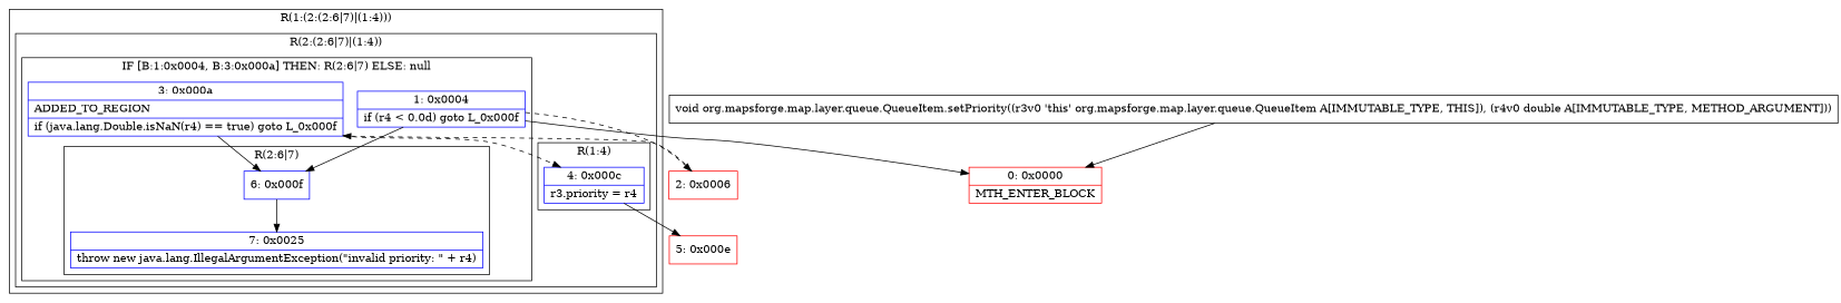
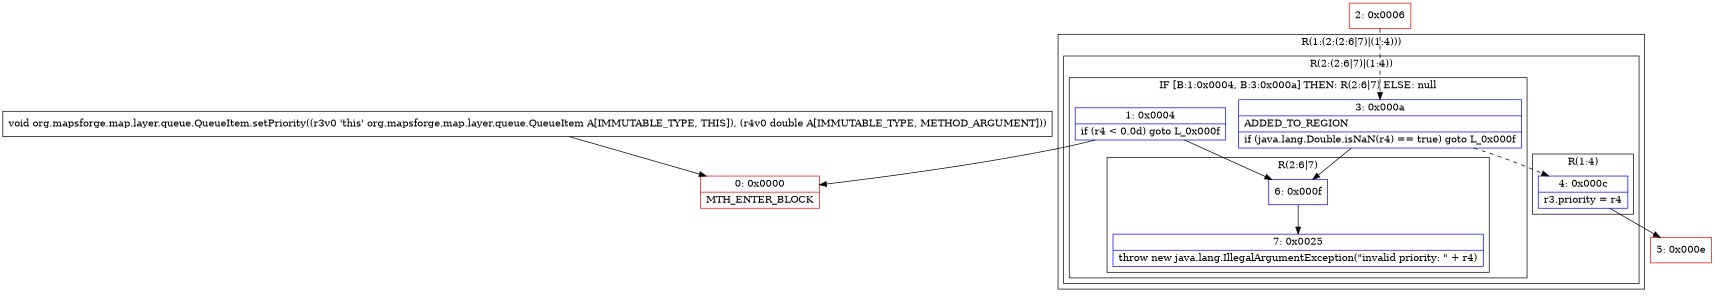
  digraph {
    node [color=blue shape=record]
    n1 [label="{6\:\ 0x000f}"]
    n2 [label="{7\:\ 0x0025|throw new java.lang.IllegalArgumentException(\"invalid priority: \" + r4)\l}"]
    n3 [label="{1\:\ 0x0004|if (r4 \< 0.0d) goto L_0x000f\l}"]
    n4 [label="{3\:\ 0x000a|ADDED_TO_REGION\l|if (java.lang.Double.isNaN(r4) == true) goto L_0x000f\l}"]
    n5 [label="{4\:\ 0x000c|r3.priority = r4\l}"]
    n6 [color=red label="{2\:\ 0x0006}"]
    n7 [color=red label="{0\:\ 0x0000|MTH_ENTER_BLOCK\l}"]
    n8 [color=red label="{5\:\ 0x000e}"]
    n9 [label="{void org.mapsforge.map.layer.queue.QueueItem.setPriority((r3v0 'this' org.mapsforge.map.layer.queue.QueueItem A[IMMUTABLE_TYPE, THIS]), (r4v0 double A[IMMUTABLE_TYPE, METHOD_ARGUMENT])) }" color=""]
    subgraph cluster_1 {
      label="R(1:(2:(2:6|7)|(1:4)))"
      subgraph cluster_2 {
        label="R(2:(2:6|7)|(1:4))"
        subgraph cluster_3 {
          label="IF [B:1:0x0004, B:3:0x000a] THEN: R(2:6|7) ELSE: null"
          n3
          n4
          subgraph cluster_4 {
            label="R(2:6|7)"
            n1
            n2
          }
        }
        subgraph cluster_5 {
          label="R(1:4)"
          n5
        }
      }
    }
    n1 -> n2
    n3 -> n1
-   n3 -> n6 [style=dashed]
    n3 -> n7
    n4 -> n1
    n4 -> n5 [style=dashed]
    n5 -> n8
    n6 -> n4 [style=dashed]
    n9 -> n7
  }
